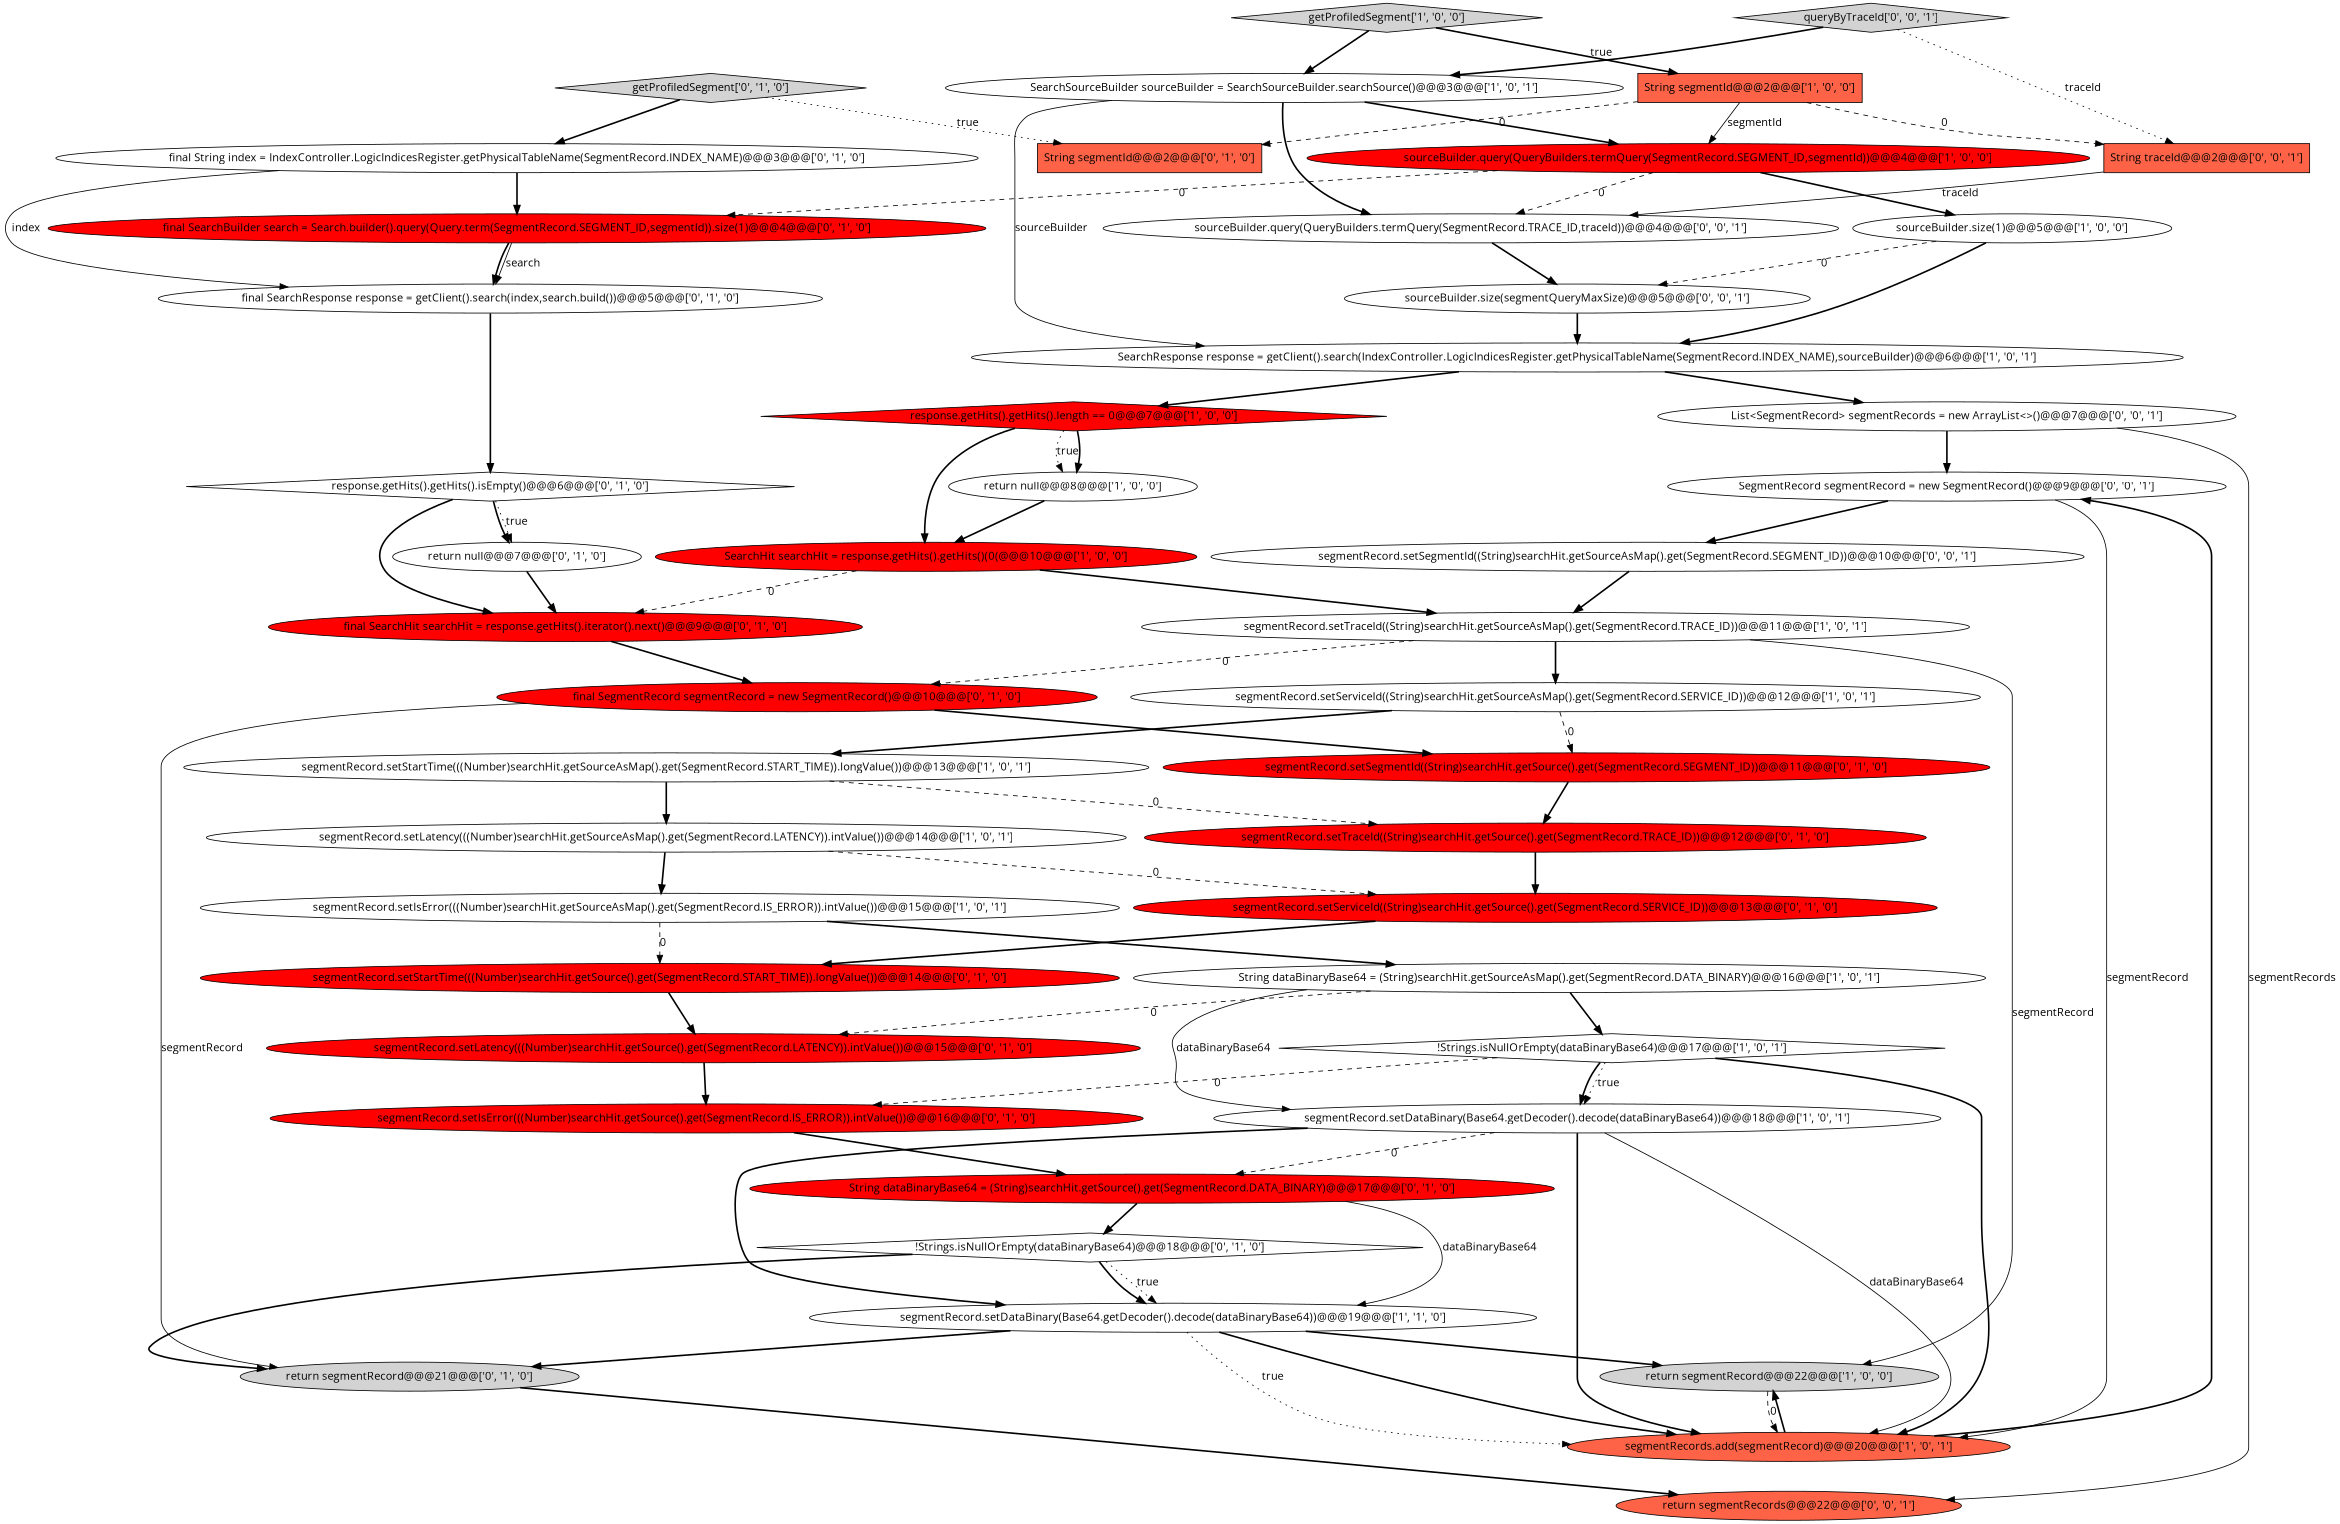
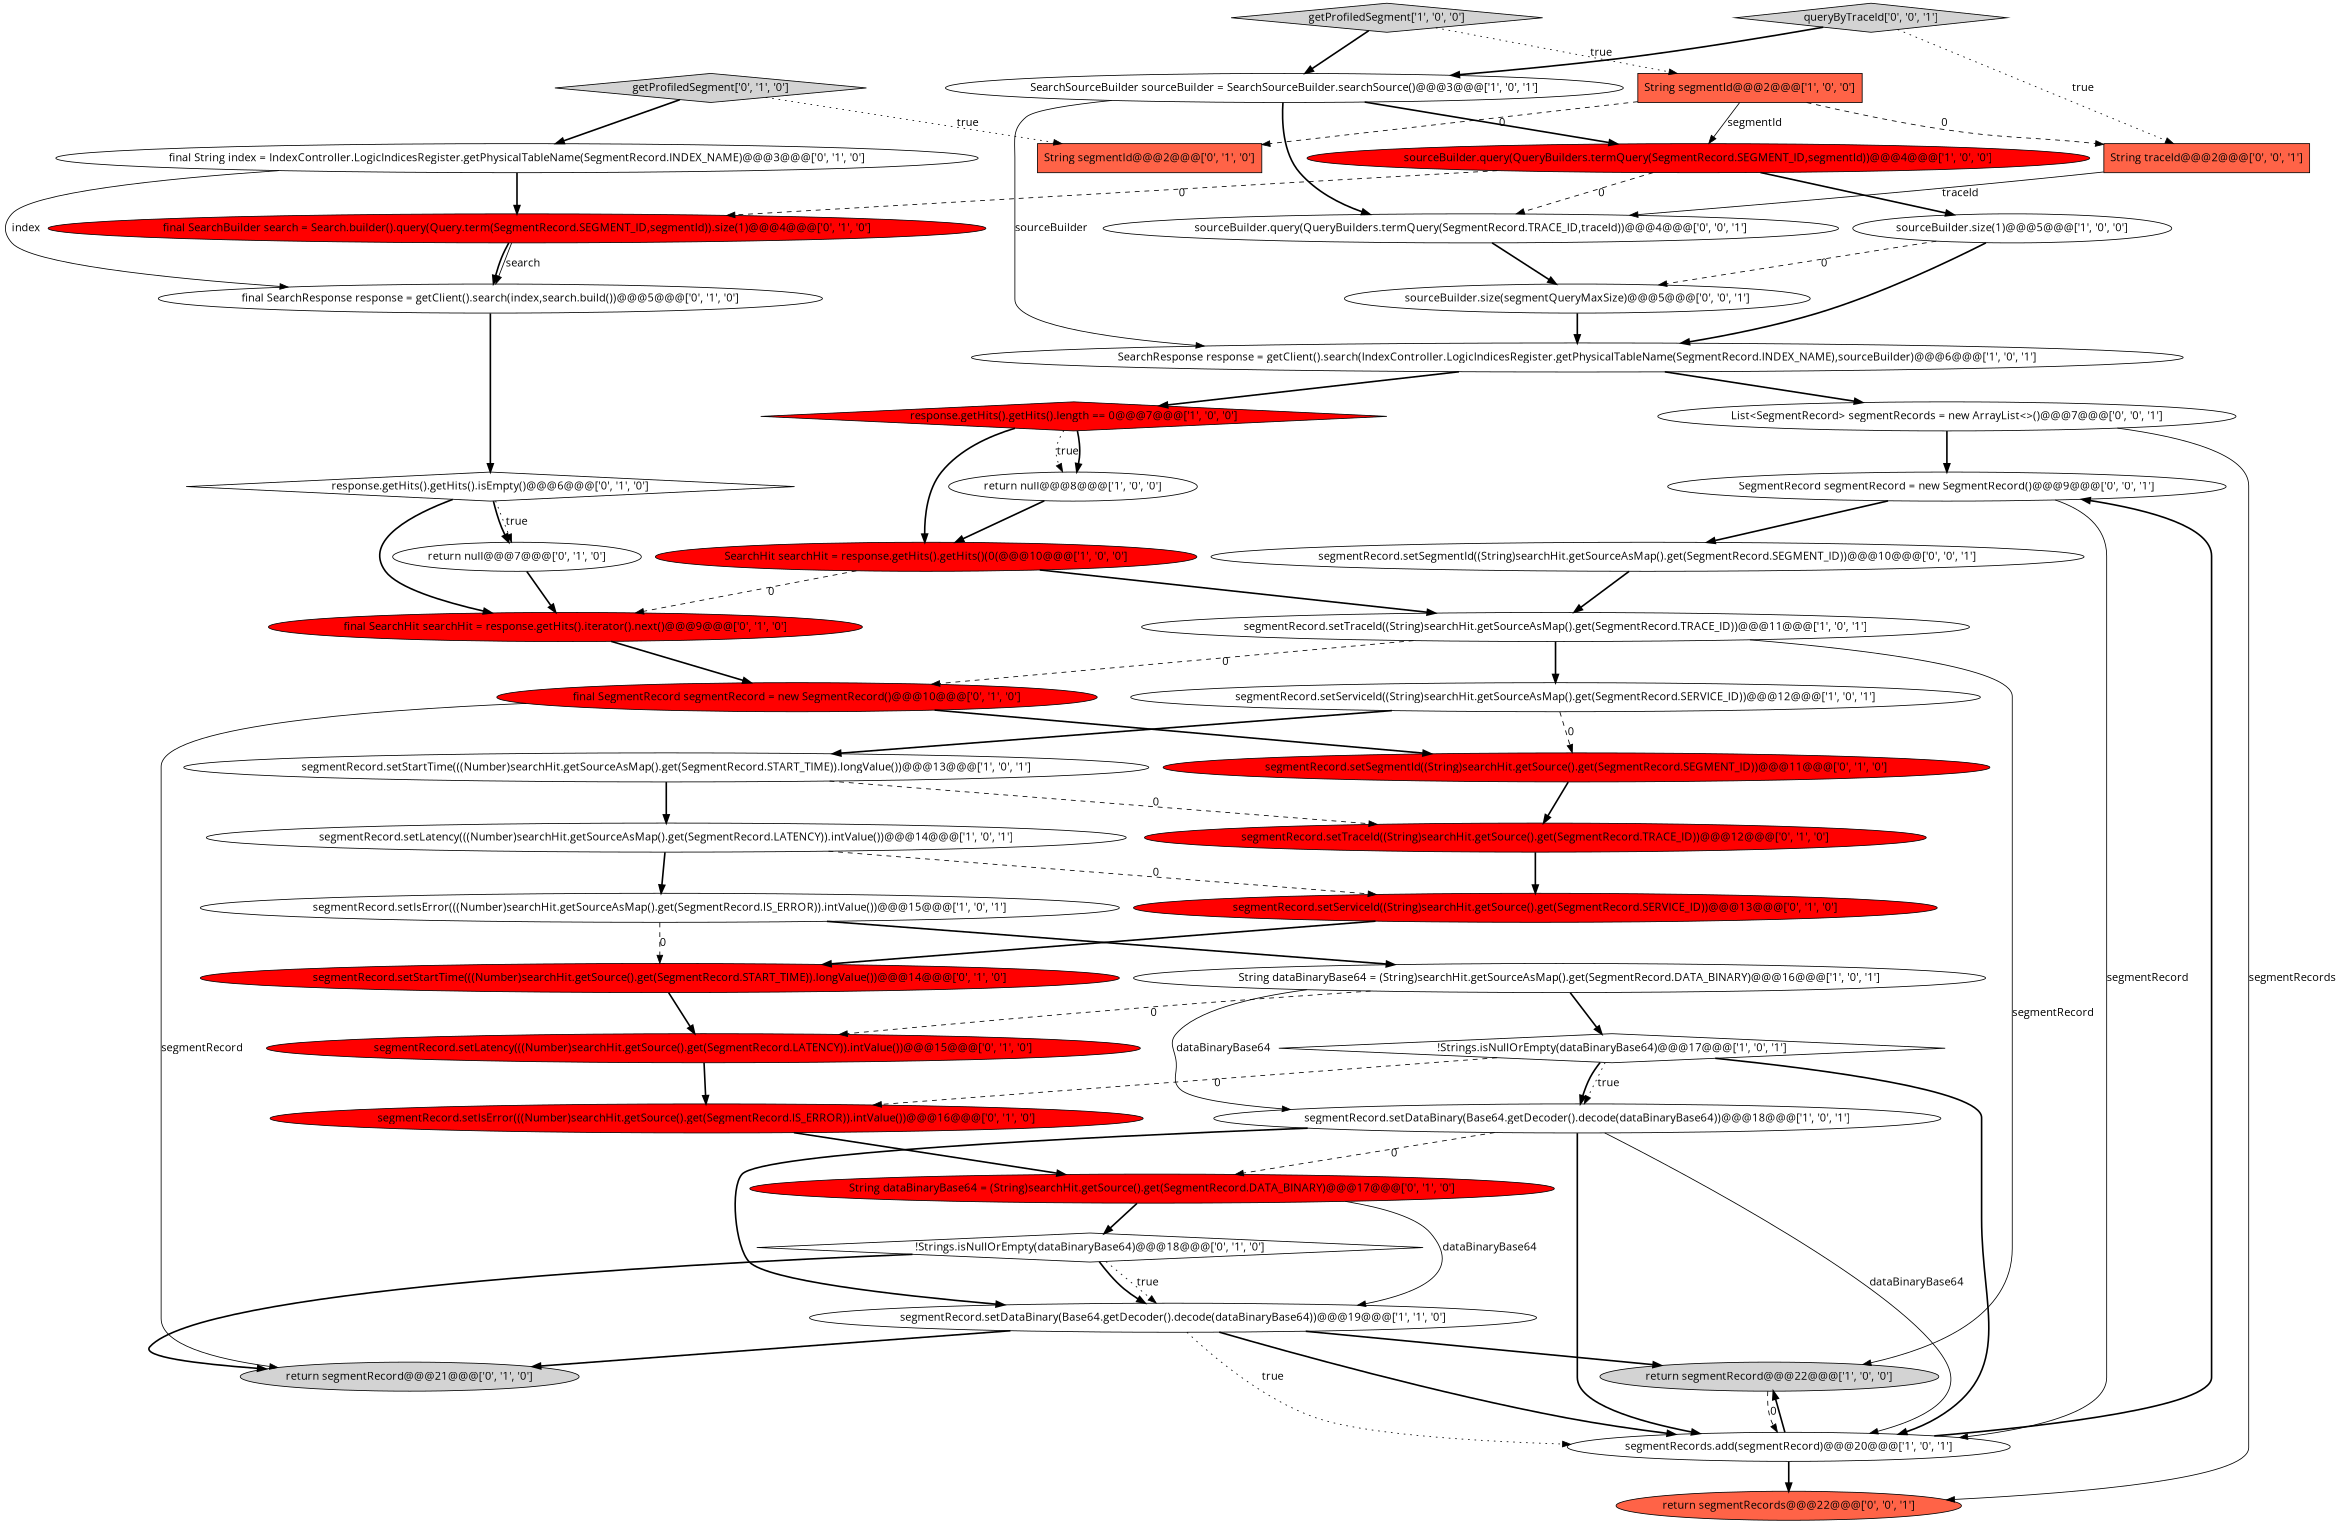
  digraph {
    fontname="Open Sans"
    node [fillcolor=white fontname="Open Sans" shape=ellipse style=filled]
    edge [fontname="Open Sans" style=bold]
    n1 [label="List<SegmentRecord> segmentRecords = new ArrayList<>()@@@7@@@['0', '0', '1']"]
    n2 [label="SegmentRecord segmentRecord = new SegmentRecord()@@@9@@@['0', '0', '1']"]
    n3 [fillcolor=tomato label="return segmentRecords@@@22@@@['0', '0', '1']"]
    n4 [label="segmentRecord.setSegmentId((String)searchHit.getSourceAsMap().get(SegmentRecord.SEGMENT_ID))@@@10@@@['0', '0', '1']"]
-   n5 [fillcolor=tomato label="segmentRecords.add(segmentRecord)@@@20@@@['1', '0', '1']"]
+   n5 [label="segmentRecords.add(segmentRecord)@@@20@@@['1', '0', '1']"]
    n6 [fillcolor=lightgray label="getProfiledSegment['0', '1', '0']" shape=diamond]
    n7 [fillcolor=tomato label="String segmentId@@@2@@@['0', '1', '0']" shape=box]
    n8 [label="final String index = IndexController.LogicIndicesRegister.getPhysicalTableName(SegmentRecord.INDEX_NAME)@@@3@@@['0', '1', '0']"]
    n9 [label="final SearchResponse response = getClient().search(index,search.build())@@@5@@@['0', '1', '0']"]
    n10 [fillcolor=red label="final SearchBuilder search = Search.builder().query(Query.term(SegmentRecord.SEGMENT_ID,segmentId)).size(1)@@@4@@@['0', '1', '0']"]
    n11 [label="response.getHits().getHits().isEmpty()@@@6@@@['0', '1', '0']" shape=diamond]
    n12 [label="return null@@@7@@@['0', '1', '0']"]
    n13 [fillcolor=red label="final SearchHit searchHit = response.getHits().iterator().next()@@@9@@@['0', '1', '0']"]
    n14 [label="!Strings.isNullOrEmpty(dataBinaryBase64)@@@18@@@['0', '1', '0']" shape=diamond]
    n15 [label="segmentRecord.setDataBinary(Base64.getDecoder().decode(dataBinaryBase64))@@@19@@@['1', '1', '0']"]
    n16 [fillcolor=lightgray label="return segmentRecord@@@21@@@['0', '1', '0']"]
    n17 [fillcolor=lightgray label="return segmentRecord@@@22@@@['1', '0', '0']"]
    n18 [label="segmentRecord.setStartTime(((Number)searchHit.getSourceAsMap().get(SegmentRecord.START_TIME)).longValue())@@@13@@@['1', '0', '1']"]
    n19 [label="segmentRecord.setLatency(((Number)searchHit.getSourceAsMap().get(SegmentRecord.LATENCY)).intValue())@@@14@@@['1', '0', '1']"]
    n20 [fillcolor=red label="segmentRecord.setTraceId((String)searchHit.getSource().get(SegmentRecord.TRACE_ID))@@@12@@@['0', '1', '0']"]
    n21 [fillcolor=red label="segmentRecord.setServiceId((String)searchHit.getSource().get(SegmentRecord.SERVICE_ID))@@@13@@@['0', '1', '0']"]
    n22 [label="segmentRecord.setIsError(((Number)searchHit.getSourceAsMap().get(SegmentRecord.IS_ERROR)).intValue())@@@15@@@['1', '0', '1']"]
    n23 [fillcolor=tomato label="String segmentId@@@2@@@['1', '0', '0']" shape=box]
    n24 [fillcolor=red label="sourceBuilder.query(QueryBuilders.termQuery(SegmentRecord.SEGMENT_ID,segmentId))@@@4@@@['1', '0', '0']"]
    n25 [fillcolor=tomato label="String traceId@@@2@@@['0', '0', '1']" shape=box]
    n26 [label="sourceBuilder.query(QueryBuilders.termQuery(SegmentRecord.TRACE_ID,traceId))@@@4@@@['0', '0', '1']"]
    n27 [label="sourceBuilder.size(1)@@@5@@@['1', '0', '0']"]
    n28 [label="segmentRecord.setTraceId((String)searchHit.getSourceAsMap().get(SegmentRecord.TRACE_ID))@@@11@@@['1', '0', '1']"]
    n29 [fillcolor=red label="final SegmentRecord segmentRecord = new SegmentRecord()@@@10@@@['0', '1', '0']"]
    n30 [label="segmentRecord.setServiceId((String)searchHit.getSourceAsMap().get(SegmentRecord.SERVICE_ID))@@@12@@@['1', '0', '1']"]
    n31 [fillcolor=red label="segmentRecord.setSegmentId((String)searchHit.getSource().get(SegmentRecord.SEGMENT_ID))@@@11@@@['0', '1', '0']"]
    n32 [fillcolor=red label="segmentRecord.setStartTime(((Number)searchHit.getSource().get(SegmentRecord.START_TIME)).longValue())@@@14@@@['0', '1', '0']"]
    n33 [fillcolor=red label="segmentRecord.setLatency(((Number)searchHit.getSource().get(SegmentRecord.LATENCY)).intValue())@@@15@@@['0', '1', '0']"]
    n34 [fillcolor=red label="segmentRecord.setIsError(((Number)searchHit.getSource().get(SegmentRecord.IS_ERROR)).intValue())@@@16@@@['0', '1', '0']"]
    n35 [label="return null@@@8@@@['1', '0', '0']"]
    n36 [fillcolor=red label="SearchHit searchHit = response.getHits().getHits()(0(@@@10@@@['1', '0', '0']"]
    n37 [label="SearchSourceBuilder sourceBuilder = SearchSourceBuilder.searchSource()@@@3@@@['1', '0', '1']"]
    n38 [label="SearchResponse response = getClient().search(IndexController.LogicIndicesRegister.getPhysicalTableName(SegmentRecord.INDEX_NAME),sourceBuilder)@@@6@@@['1', '0', '1']"]
    n39 [fillcolor=red label="response.getHits().getHits().length == 0@@@7@@@['1', '0', '0']" shape=diamond]
    n40 [label="sourceBuilder.size(segmentQueryMaxSize)@@@5@@@['0', '0', '1']"]
    n41 [fillcolor=red label="String dataBinaryBase64 = (String)searchHit.getSource().get(SegmentRecord.DATA_BINARY)@@@17@@@['0', '1', '0']"]
    n42 [label="String dataBinaryBase64 = (String)searchHit.getSourceAsMap().get(SegmentRecord.DATA_BINARY)@@@16@@@['1', '0', '1']"]
    n43 [label="!Strings.isNullOrEmpty(dataBinaryBase64)@@@17@@@['1', '0', '1']" shape=diamond]
    n44 [label="segmentRecord.setDataBinary(Base64.getDecoder().decode(dataBinaryBase64))@@@18@@@['1', '0', '1']"]
    n45 [fillcolor=lightgray label="queryByTraceId['0', '0', '1']" shape=diamond]
    n46 [fillcolor=lightgray label="getProfiledSegment['1', '0', '0']" shape=diamond]
    n1 -> n2
    n1 -> n3 [label=segmentRecords style=solid]
    n2 -> n4
    n2 -> n5 [label=segmentRecord style=solid]
    n4 -> n28
    n5 -> n2
-   n16 -> n3
+   n5 -> n3
    n5 -> n17
    n6 -> n7 [label=true style=dotted]
    n6 -> n8
    n8 -> n9 [label=index style=solid]
    n8 -> n10
    n9 -> n11
    n10 -> n9 [label=search style=solid]
    n10 -> n9
    n11 -> n12
    n11 -> n12 [label=true style=dotted]
    n11 -> n13
    n12 -> n13
    n13 -> n29
    n14 -> n15 [label=true style=dotted]
    n14 -> n15
    n14 -> n16
    n15 -> n5 [label=true style=dotted]
    n15 -> n5
    n15 -> n16
    n15 -> n17
    n17 -> n5 [label=0 style=dashed]
    n18 -> n19
    n18 -> n20 [label=0 style=dashed]
    n19 -> n21 [label=0 style=dashed]
    n19 -> n22
    n20 -> n21
    n21 -> n32
    n22 -> n32 [label=0 style=dashed]
    n22 -> n42
    n23 -> n7 [label=0 style=dashed]
    n23 -> n24 [label=segmentId style=solid]
    n23 -> n25 [label=0 style=dashed]
    n24 -> n10 [label=0 style=dashed]
    n24 -> n26 [label=0 style=dashed]
    n24 -> n27
    n25 -> n26 [label=traceId style=solid]
    n26 -> n40
    n27 -> n38
    n27 -> n40 [label=0 style=dashed]
    n28 -> n17 [label=segmentRecord style=solid]
    n28 -> n29 [label=0 style=dashed]
    n28 -> n30
    n29 -> n16 [label=segmentRecord style=solid]
    n29 -> n31
    n30 -> n18
    n30 -> n31 [label=0 style=dashed]
    n31 -> n20
    n32 -> n33
    n33 -> n34
    n34 -> n41
    n35 -> n36
    n36 -> n13 [label=0 style=dashed]
    n36 -> n28
    n37 -> n24
    n37 -> n26
    n37 -> n38 [label=sourceBuilder style=solid]
    n38 -> n1
    n38 -> n39
    n39 -> n35 [label=true style=dotted]
    n39 -> n35
    n39 -> n36
    n40 -> n38
    n41 -> n14
    n41 -> n15 [label=dataBinaryBase64 style=solid]
    n42 -> n33 [label=0 style=dashed]
    n42 -> n43
    n42 -> n44 [label=dataBinaryBase64 style=solid]
    n43 -> n5
    n43 -> n34 [label=0 style=dashed]
    n43 -> n44
    n43 -> n44 [label=true style=dotted]
    n44 -> n5
    n44 -> n5 [label=dataBinaryBase64 style=solid]
    n44 -> n15
    n44 -> n41 [label=0 style=dashed]
-   n45 -> n25 [label=traceId style=dotted]
+   n45 -> n25 [label=true style=dotted]
    n45 -> n37
-   n46 -> n23 [label=true]
+   n46 -> n23 [label=true style=dotted]
    n46 -> n37
  }
